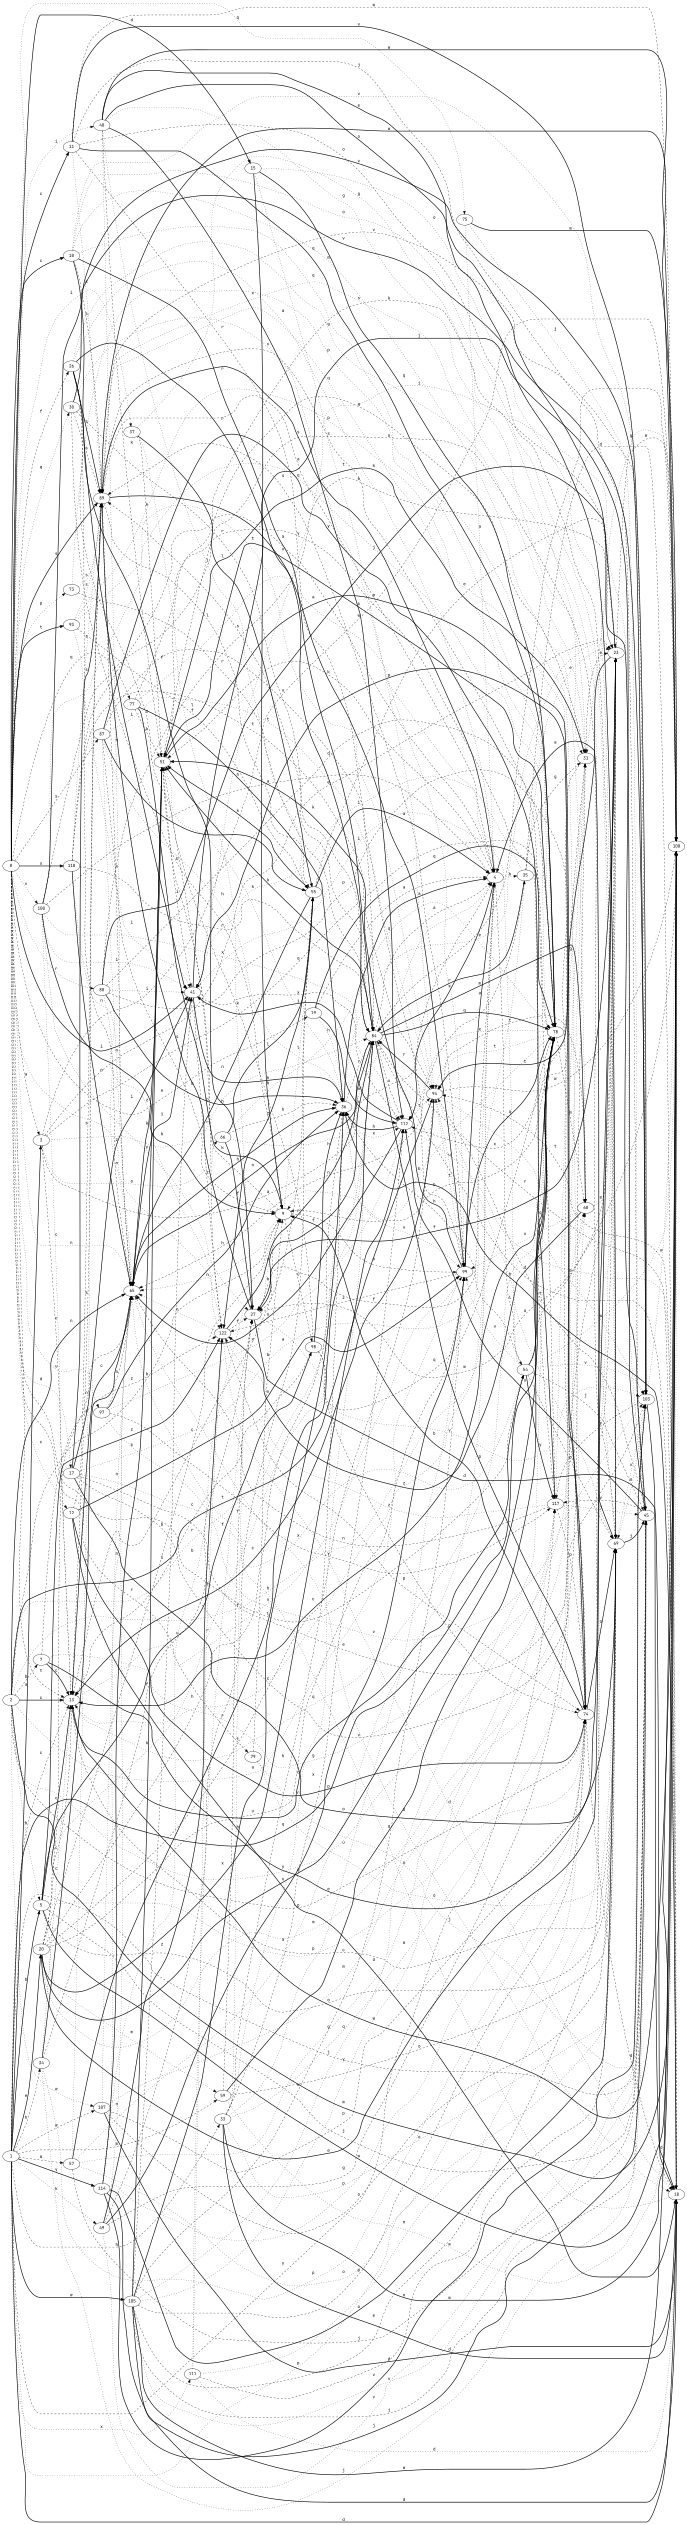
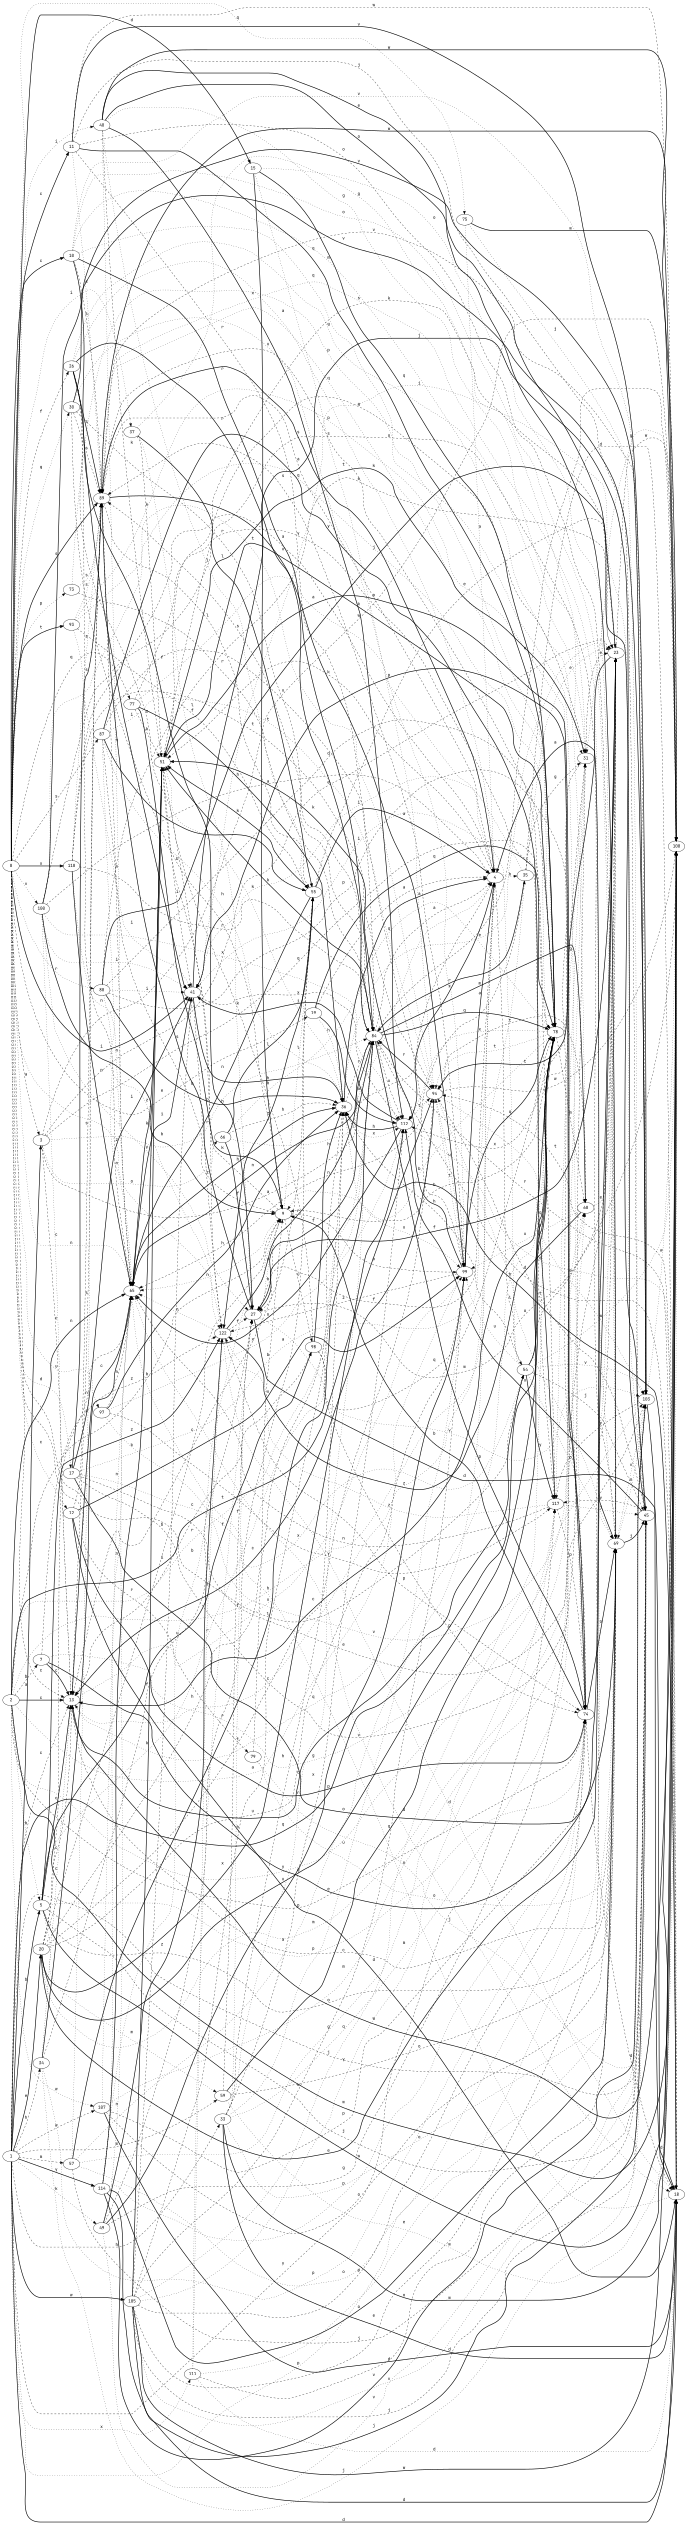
  strict digraph {
    fontname="JetBrains Mono"
    rankdir=LR
    node [fontname="JetBrains Mono"]
    edge [fontname="JetBrains Mono" style=dotted]
    0
    3
    10
    11
    12
    13
    15
    17
    19
    26
    30
    37
    40
    41
    54
    65
    73
    75
    77
    79
    80
    87
    89
    93
    97
    100
    110
    122
    84
    78
    4
    108
    23
    66
    69
    60
    103
    45
    18
    74
    99
    9
    94
    112
    36
    27
    31
    51
    55
    117
    1
    5
    20
    33
    34
    49
    57
    59
    105
    107
    111
    114
    98
    2
    7
    35
    0 -> 3 [label=a style=dashed]
    0 -> 10 [label=c style=bold]
    0 -> 11 [label=c style=bold]
    0 -> 12 [label=c]
    0 -> 13 [label=c style=dashed]
    0 -> 15 [label=d style=bold]
    0 -> 17 [label=d]
    0 -> 19 [label=e style=dashed]
    0 -> 26 [label=f style=dashed]
    0 -> 30 [label=g]
    0 -> 37 [label=i]
    0 -> 40 [label=i]
    0 -> 41 [label=i style=bold]
    0 -> 54 [label=l style=dashed]
    0 -> 65 [label=n]
    0 -> 73 [label=p]
    0 -> 75 [label=q]
    0 -> 77 [label=q style=dashed]
    0 -> 79 [label=r style=dashed]
    0 -> 80 [label=r]
    0 -> 87 [label=s style=dashed]
    0 -> 89 [label=s style=bold]
    0 -> 93 [label=t style=bold]
    0 -> 97 [label=u]
    0 -> 100 [label=v]
    0 -> 110 [label=x style=bold]
    0 -> 122 [label=z]
    3 -> 13 [label=c style=dashed]
    3 -> 84 [label=r]
    3 -> 78 [label=q style=dashed]
    3 -> 4 [label=a style=dashed]
    3 -> 108 [label=w style=dashed]
    3 -> 23 [label=e style=dashed]
    3 -> 66 [label=o]
    10 -> 41 [label=i style=bold]
    10 -> 89 [label=s style=dashed]
    10 -> 84 [label=r style=bold]
    10 -> 78 [label=q]
    10 -> 69 [label=o]
    10 -> 60 [label=m]
    10 -> 103 [label=v]
    11 -> 89 [label=s]
    11 -> 84 [label=r style=dashed]
    11 -> 78 [label=q style=bold]
    11 -> 108 [label=w style=dashed]
    11 -> 69 [label=o style=dashed]
    11 -> 103 [label=v style=bold]
    11 -> 45 [label=j style=dashed]
    12 -> 89 [label=s style=dashed]
    12 -> 18 [label=d style=bold]
    12 -> 74 [label=p style=bold]
    12 -> 99 [label=u style=bold]
    13 -> 89 [label=s style=dashed]
    13 -> 78 [label=q]
    13 -> 108 [label=w style=bold]
    13 -> 99 [label=u]
    15 -> 78 [label=q style=bold]
    15 -> 69 [label=o]
    15 -> 9 [label=b style=bold]
    15 -> 94 [label=t]
    17 -> 41 [label=i style=bold]
    17 -> 54 [label=x]
    17 -> 89 [label=s style=bold]
    17 -> 4 [label=a]
    17 -> 23 [label=e style=dashed]
    17 -> 69 [label=o style=bold]
    17 -> 103 [label=v style=dashed]
    19 -> 78 [label=q style=bold]
    19 -> 4 [label=a style=dashed]
    19 -> 112 [label=x style=bold]
    19 -> 36 [label=h]
    26 -> 65 [label=n style=dashed]
    26 -> 89 [label=s style=bold]
    26 -> 122 [label=z style=dashed]
    26 -> 84 [label=r style=bold]
    26 -> 4 [label=a]
    26 -> 27 [label=f style=bold]
    26 -> 31 [label=g]
    30 -> 89 [label=s style=dashed]
    30 -> 84 [label=r style=dashed]
    30 -> 103 [label=v style=bold]
    30 -> 99 [label=u]
    30 -> 9 [label=b style=dashed]
    37 -> 27 [label=f]
    37 -> 31 [label=g]
    37 -> 51 [label=k style=dashed]
    37 -> 55 [label=l style=bold]
    40 -> 65 [label=n]
    40 -> 108 [label=w style=bold]
    40 -> 23 [label=e style=bold]
    40 -> 69 [label=o style=bold]
    40 -> 112 [label=x style=bold]
    40 -> 31 [label=g]
    40 -> 51 [label=k style=dashed]
    40 -> 55 [label=l]
    41 -> 122 [label=z style=dashed]
    41 -> 45 [label=j style=bold]
    41 -> 74 [label=p style=bold]
    41 -> 112 [label=x style=dashed]
    41 -> 36 [label=h style=bold]
    54 -> 13 [label=c style=bold]
    54 -> 41 [label=i]
    54 -> 78 [label=q style=bold]
    54 -> 108 [label=w]
    54 -> 23 [label=e style=dashed]
-   54 -> 69 [label=o style=dashed]
+   54 -> 69 [label=o]
    54 -> 103 [label=v]
    54 -> 45 [label=j style=dashed]
    54 -> 99 [label=u]
    54 -> 36 [label=h style=dashed]
    54 -> 117 [label=y style=bold]
    65 -> 13 [label=c style=bold]
    65 -> 41 [label=i style=bold]
    65 -> 18 [label=d]
    65 -> 36 [label=h style=bold]
    65 -> 51 [label=k style=bold]
    73 -> 89 [label=s]
    73 -> 84 [label=r style=dashed]
    73 -> 74 [label=p]
    75 -> 4 [label=a]
    75 -> 108 [label=w style=bold]
    75 -> 45 [label=j]
    77 -> 4 [label=a]
    77 -> 9 [label=b style=bold]
    77 -> 36 [label=h style=bold]
    77 -> 31 [label=g style=dashed]
    77 -> 51 [label=k style=dashed]
    79 -> 69 [label=o]
    79 -> 45 [label=j]
    79 -> 9 [label=b style=dashed]
    80 -> 41 [label=i]
    80 -> 65 [label=n]
    80 -> 78 [label=q style=dashed]
    80 -> 23 [label=e style=dashed]
    80 -> 45 [label=j style=bold]
    80 -> 74 [label=p style=dashed]
    80 -> 36 [label=h style=bold]
    87 -> 65 [label=n]
    87 -> 99 [label=u style=dashed]
    87 -> 9 [label=b style=dashed]
    87 -> 94 [label=t]
    87 -> 36 [label=h]
    87 -> 55 [label=l style=bold]
    87 -> 117 [label=y style=bold]
    89 -> 65 [label=n style=dashed]
    89 -> 78 [label=q]
    89 -> 4 [label=a style=dashed]
    89 -> 108 [label=w style=bold]
    89 -> 103 [label=v style=dashed]
    89 -> 99 [label=u style=bold]
    89 -> 55 [label=l style=dashed]
    93 -> 41 [label=i]
    93 -> 89 [label=s]
    93 -> 74 [label=p]
    93 -> 94 [label=t]
    93 -> 55 [label=l style=dashed]
    97 -> 65 [label=n style=dashed]
    97 -> 103 [label=v]
    97 -> 112 [label=x]
    97 -> 36 [label=h style=bold]
    97 -> 117 [label=y style=dashed]
    100 -> 13 [label=c]
    100 -> 41 [label=i]
    100 -> 78 [label=q]
    100 -> 4 [label=a style=dashed]
    100 -> 103 [label=v style=bold]
    100 -> 9 [label=b style=bold]
    100 -> 112 [label=x]
    100 -> 27 [label=f]
    100 -> 117 [label=y style=dashed]
    110 -> 65 [label=n style=bold]
    110 -> 89 [label=s]
    110 -> 122 [label=z]
    110 -> 84 [label=r style=dashed]
    110 -> 4 [label=a style=dashed]
    110 -> 94 [label=t style=dashed]
    122 -> 65 [label=n]
    122 -> 84 [label=r style=bold]
    122 -> 18 [label=d]
    122 -> 74 [label=p style=dashed]
    122 -> 27 [label=f style=dashed]
    84 -> 65 [label=n style=bold]
    84 -> 89 [label=s style=dashed]
    84 -> 78 [label=q style=bold]
    84 -> 4 [label=a style=dashed]
    84 -> 108 [label=w style=dashed]
    84 -> 60 [label=m style=bold]
    84 -> 18 [label=d style=dashed]
    84 -> 74 [label=p style=bold]
    84 -> 112 [label=x style=dashed]
    84 -> 27 [label=f style=bold]
    84 -> 51 [label=k style=bold]
    78 -> 13 [label=c style=bold]
    78 -> 60 [label=m style=dashed]
    78 -> 9 [label=b]
    78 -> 94 [label=t]
    78 -> 112 [label=x]
    78 -> 51 [label=k style=bold]
    4 -> 54 [label=l style=dashed]
    4 -> 89 [label=s style=bold]
    4 -> 112 [label=x style=bold]
    4 -> 27 [label=f style=dashed]
    4 -> 51 [label=k style=dashed]
    4 -> 35 [label=h]
    108 -> 31 [label=g]
    23 -> 108 [label=w style=dashed]
    23 -> 94 [label=t style=bold]
    23 -> 27 [label=f style=bold]
    23 -> 51 [label=k style=dashed]
    66 -> 78 [label=q]
    66 -> 4 [label=a]
    66 -> 36 [label=h style=dashed]
    66 -> 27 [label=f style=bold]
    66 -> 55 [label=l style=bold]
    69 -> 13 [label=c style=dashed]
    69 -> 89 [label=s]
    69 -> 4 [label=a style=bold]
    69 -> 103 [label=v]
    69 -> 45 [label=j style=bold]
    60 -> 122 [label=z style=bold]
    60 -> 23 [label=e]
    60 -> 99 [label=u]
    60 -> 94 [label=t style=dashed]
    103 -> 108 [label=w]
    103 -> 69 [label=o]
    103 -> 18 [label=d style=bold]
    103 -> 117 [label=y style=dashed]
    45 -> 41 [label=i]
    45 -> 94 [label=t style=dashed]
    45 -> 112 [label=x style=bold]
    45 -> 117 [label=y style=dashed]
    18 -> 65 [label=n]
    18 -> 84 [label=r style=dashed]
    18 -> 94 [label=t style=dashed]
    18 -> 36 [label=h style=bold]
    74 -> 69 [label=o style=bold]
    74 -> 18 [label=d style=dashed]
    74 -> 9 [label=b style=bold]
    99 -> 13 [label=c]
    99 -> 89 [label=s style=dashed]
    99 -> 122 [label=z style=dashed]
    99 -> 78 [label=q style=bold]
    99 -> 4 [label=a style=bold]
    99 -> 94 [label=t]
    99 -> 51 [label=k style=bold]
    9 -> 65 [label=n]
    9 -> 99 [label=u style=dashed]
    9 -> 27 [label=f]
    9 -> 51 [label=k style=dashed]
    9 -> 55 [label=l]
    9 -> 98 [label=u style=dashed]
    94 -> 13 [label=c style=bold]
    94 -> 84 [label=r style=bold]
    94 -> 108 [label=w style=dashed]
    94 -> 69 [label=o]
    94 -> 103 [label=v]
    94 -> 99 [label=u]
    112 -> 41 [label=i style=bold]
    112 -> 65 [label=n style=bold]
    112 -> 18 [label=d]
    112 -> 94 [label=t]
    112 -> 36 [label=h style=bold]
    36 -> 84 [label=r style=dashed]
    36 -> 4 [label=a style=bold]
    36 -> 23 [label=e]
    36 -> 99 [label=u]
    36 -> 112 [label=x]
    36 -> 51 [label=k]
    27 -> 89 [label=s style=bold]
    27 -> 108 [label=w style=dashed]
    27 -> 103 [label=v]
    27 -> 18 [label=d style=bold]
    27 -> 9 [label=b style=dashed]
    31 -> 23 [label=e style=dashed]
    31 -> 9 [label=b style=dashed]
    31 -> 112 [label=x style=dashed]
    31 -> 51 [label=k style=bold]
    51 -> 41 [label=i style=dashed]
    51 -> 69 [label=o style=dashed]
    51 -> 74 [label=p style=bold]
    55 -> 13 [label=c style=dashed]
    55 -> 65 [label=n style=bold]
    55 -> 122 [label=z style=bold]
    55 -> 4 [label=a style=bold]
    55 -> 23 [label=e style=dashed]
    55 -> 51 [label=k style=bold]
    117 -> 65 [label=n style=dashed]
    117 -> 89 [label=s style=dashed]
    117 -> 122 [label=z]
    117 -> 45 [label=j]
    117 -> 74 [label=p style=dashed]
    117 -> 31 [label=g]
    1 -> 3 [label=a style=bold]
    1 -> 13 [label=c style=dashed]
    1 -> 78 [label=q style=bold]
    1 -> 45 [label=j style=dashed]
    1 -> 18 [label=d style=bold]
    1 -> 74 [label=p]
    1 -> 117 [label=y style=dashed]
    1 -> 5 [label=b style=bold]
    1 -> 20 [label=e style=bold]
    1 -> 33 [label=h style=dashed]
    1 -> 34 [label=h style=dashed]
    1 -> 49 [label=k]
    1 -> 57 [label=m style=dashed]
    1 -> 59 [label=m style=dashed]
    1 -> 105 [label=w style=bold]
    1 -> 107 [label=w style=dashed]
    1 -> 111 [label=x]
    1 -> 114 [label=y style=bold]
    5 -> 13 [label=c style=bold]
    5 -> 122 [label=z style=bold]
    5 -> 84 [label=r]
    5 -> 108 [label=w style=bold]
    5 -> 69 [label=o style=dashed]
    5 -> 45 [label=j style=dashed]
    5 -> 74 [label=p]
    5 -> 59 [label=m]
    5 -> 98 [label=u style=bold]
    20 -> 13 [label=c style=dashed]
    20 -> 65 [label=n style=dashed]
    20 -> 78 [label=q style=bold]
    20 -> 23 [label=e style=bold]
    20 -> 60 [label=m]
    20 -> 99 [label=u style=dashed]
    20 -> 9 [label=b style=dashed]
    20 -> 94 [label=t style=dashed]
    20 -> 112 [label=x style=bold]
    20 -> 36 [label=h style=dashed]
    33 -> 84 [label=r]
    33 -> 108 [label=w style=bold]
    33 -> 69 [label=o]
    33 -> 60 [label=m]
    33 -> 18 [label=d style=bold]
    33 -> 99 [label=u]
    33 -> 112 [label=x style=dashed]
    33 -> 36 [label=h style=dashed]
    33 -> 27 [label=f]
    34 -> 13 [label=c]
    34 -> 65 [label=n style=bold]
    34 -> 45 [label=j]
    34 -> 74 [label=p]
    34 -> 27 [label=f style=dashed]
    49 -> 65 [label=n]
    49 -> 122 [label=z style=bold]
    49 -> 103 [label=v]
    49 -> 99 [label=u style=bold]
    49 -> 31 [label=g style=dashed]
    49 -> 55 [label=l style=dashed]
    57 -> 89 [label=s]
    57 -> 84 [label=r style=bold]
    57 -> 4 [label=a]
    57 -> 69 [label=o]
    57 -> 45 [label=j style=dashed]
    57 -> 31 [label=g]
    59 -> 78 [label=q style=bold]
    59 -> 108 [label=w]
    59 -> 69 [label=o style=dashed]
    59 -> 27 [label=f style=dashed]
    105 -> 41 [label=i style=dashed]
    105 -> 78 [label=q]
    105 -> 108 [label=w style=bold]
    105 -> 23 [label=e style=dashed]
    105 -> 103 [label=v]
    105 -> 45 [label=j style=dashed]
    105 -> 18 [label=d style=bold]
    105 -> 74 [label=p style=dashed]
    105 -> 99 [label=u style=dashed]
-   105 -> 36 [label=h style=bold]
+   105 -> 36 [label=h style=dashed]
    105 -> 51 [label=k style=bold]
    105 -> 117 [label=y]
    107 -> 65 [label=n]
    107 -> 69 [label=o style=dashed]
    107 -> 60 [label=m]
    107 -> 18 [label=d style=bold]
    107 -> 74 [label=p style=dashed]
    111 -> 122 [label=z]
    111 -> 23 [label=e]
    111 -> 69 [label=o style=dashed]
    111 -> 18 [label=d]
    111 -> 27 [label=f]
    114 -> 65 [label=n]
    114 -> 69 [label=o style=bold]
    114 -> 103 [label=v style=bold]
    114 -> 45 [label=j style=bold]
    114 -> 74 [label=p]
    114 -> 9 [label=b]
    114 -> 51 [label=k style=bold]
    98 -> 13 [label=c style=dashed]
    98 -> 78 [label=q style=dashed]
    98 -> 74 [label=p style=dashed]
    98 -> 36 [label=h style=bold]
    98 -> 51 [label=k style=dashed]
    2 -> 13 [label=c style=bold]
    2 -> 65 [label=n style=bold]
    2 -> 84 [label=r]
    2 -> 4 [label=a]
    2 -> 108 [label=w style=bold]
    2 -> 74 [label=p style=dashed]
    2 -> 9 [label=b style=dashed]
    2 -> 94 [label=t style=bold]
    2 -> 117 [label=y]
    2 -> 5 [label=b]
    2 -> 107 [label=w]
    2 -> 7 [label=b style=dashed]
    2 -> 35 [label=h]
    7 -> 13 [label=c style=bold]
    7 -> 122 [label=z style=dashed]
    7 -> 23 [label=e style=bold]
    7 -> 31 [label=g]
    35 -> 41 [label=i]
    35 -> 65 [label=n style=dashed]
    35 -> 84 [label=r style=bold]
    35 -> 23 [label=e]
    35 -> 18 [label=d style=dashed]
    35 -> 31 [label=g style=dashed]
  }
